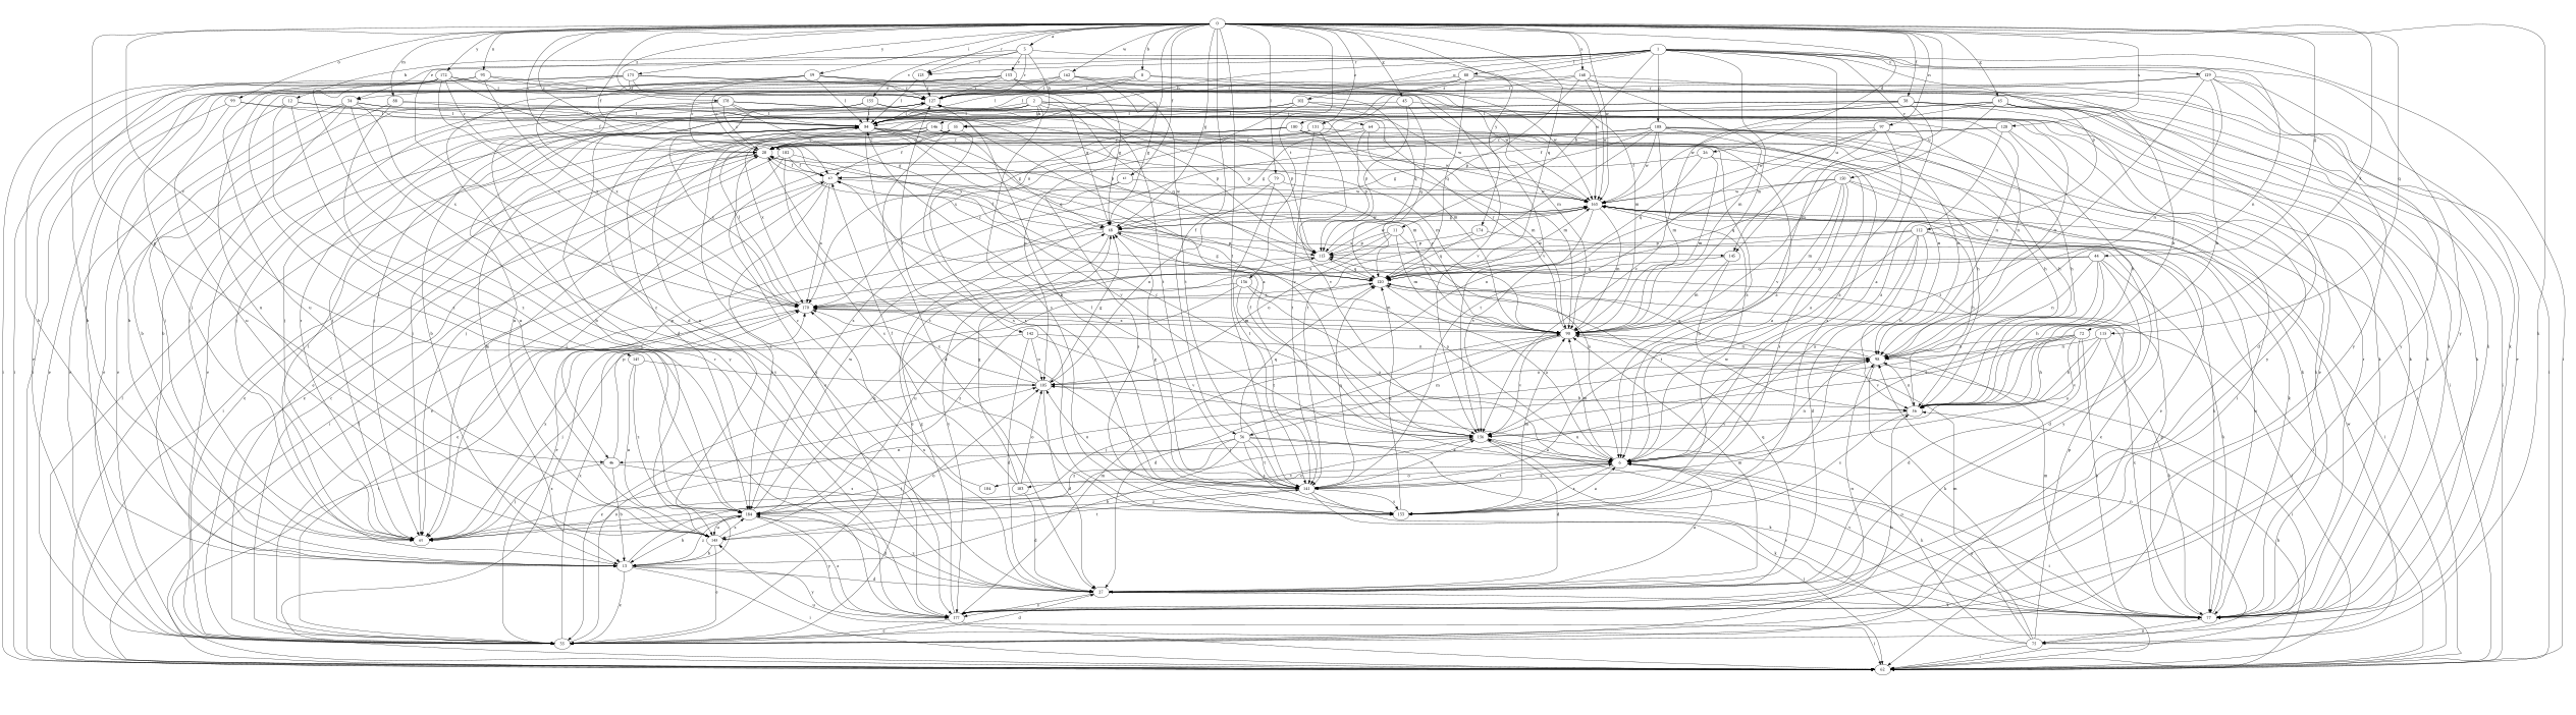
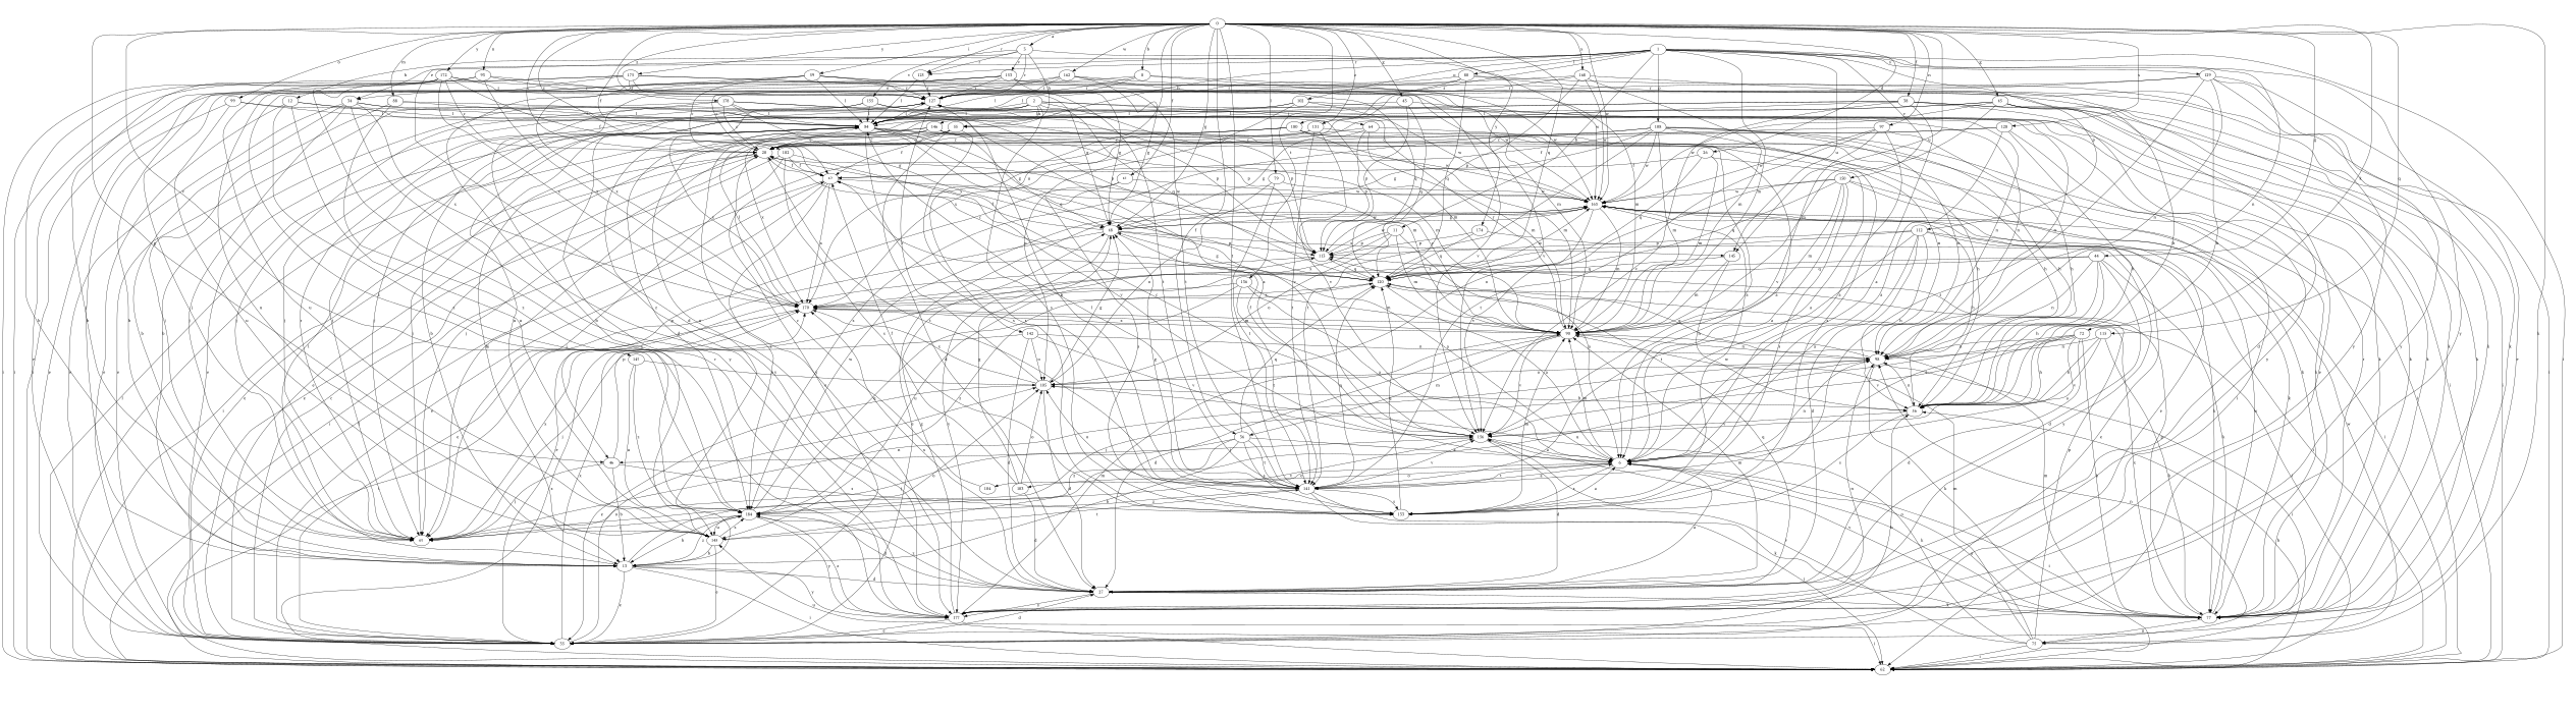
  strict digraph {
    fontname="PT Serif"
    node [fontname="PT Serif"]
    edge [fontname="PT Serif"]
    0
    3
    8
    20
    26
    36
    38
    41
    42
    43
    44
    45
    46
    48
    59
    72
    75
    79
    88
    93
    97
    99
    115
    120
    125
    128
    136
    141
    142
    145
    149
    162
    163
    168
    172
    174
    175
    178
    180
    182
    55
    27
    127
    153
    155
    34
    84
    156
    62
    69
    35
    90
    6
    13
    77
    133
    184
    177
    170
    113
    98
    148
    56
    105
    1
    11
    12
    80
    102
    108
    112
    129
    131
    150
    2
    64
    146
    103
    104
    0 -> 3 [label=a]
    0 -> 8 [label=b]
    0 -> 20 [label=c]
    0 -> 26 [label=d]
    0 -> 36 [label=f]
    0 -> 38 [label=f]
    0 -> 41 [label=f]
    0 -> 42 [label=f]
    0 -> 43 [label=g]
    0 -> 44 [label=g]
    0 -> 45 [label=g]
    0 -> 46 [label=g]
    0 -> 48 [label=g]
    0 -> 59 [label=i]
    0 -> 72 [label=k]
    0 -> 75 [label=k]
    0 -> 79 [label=l]
    0 -> 88 [label=m]
    0 -> 93 [label=n]
    0 -> 97 [label=n]
    0 -> 99 [label=o]
    0 -> 115 [label=q]
    0 -> 120 [label=q]
    0 -> 125 [label=r]
    0 -> 128 [label=s]
    0 -> 136 [label=t]
    0 -> 141 [label=t]
    0 -> 142 [label=u]
    0 -> 145 [label=u]
    0 -> 149 [label=v]
    0 -> 162 [label=w]
    0 -> 163 [label=w]
    0 -> 168 [label=x]
    0 -> 172 [label=y]
    0 -> 174 [label=y]
    0 -> 175 [label=y]
    0 -> 178 [label=z]
    0 -> 180 [label=z]
    0 -> 182 [label=z]
    3 -> 125 [label=r]
    3 -> 163 [label=w]
    3 -> 55 [label=h]
    3 -> 27 [label=d]
    3 -> 127 [label=r]
    3 -> 153 [label=v]
    3 -> 155 [label=v]
    8 -> 163 [label=w]
    8 -> 127 [label=r]
    8 -> 34 [label=e]
    8 -> 84 [label=l]
    8 -> 156 [label=v]
    20 -> 42 [label=f]
    20 -> 141 [label=t]
    20 -> 62 [label=i]
    20 -> 69 [label=j]
    20 -> 35 [label=e]
    26 -> 42 [label=f]
    26 -> 120 [label=q]
    26 -> 90 [label=m]
    26 -> 6 [label=a]
    36 -> 120 [label=q]
    36 -> 141 [label=t]
    36 -> 69 [label=j]
    36 -> 6 [label=a]
    36 -> 13 [label=b]
-   36 -> 77 [label=k]
    36 -> 133 [label=s]
    36 -> 184 [label=z]
    38 -> 84 [label=l]
    38 -> 156 [label=v]
    38 -> 62 [label=i]
    38 -> 6 [label=a]
    38 -> 77 [label=k]
    38 -> 184 [label=z]
    38 -> 177 [label=y]
    38 -> 170 [label=x]
    41 -> 46 [label=p]
    41 -> 163 [label=w]
    41 -> 133 [label=s]
    42 -> 163 [label=w]
    42 -> 62 [label=i]
    42 -> 35 [label=e]
    42 -> 184 [label=z]
    42 -> 170 [label=x]
    43 -> 120 [label=q]
    43 -> 84 [label=l]
    43 -> 77 [label=k]
    43 -> 113 [label=p]
    44 -> 120 [label=q]
    44 -> 141 [label=t]
    44 -> 27 [label=d]
    44 -> 77 [label=k]
    44 -> 98 [label=n]
    44 -> 148 [label=u]
    44 -> 56 [label=h]
    45 -> 163 [label=w]
    45 -> 27 [label=d]
    45 -> 84 [label=l]
    45 -> 35 [label=e]
    45 -> 90 [label=m]
    45 -> 77 [label=k]
    45 -> 148 [label=u]
    46 -> 69 [label=j]
    46 -> 13 [label=b]
    46 -> 133 [label=s]
    46 -> 113 [label=p]
    48 -> 42 [label=f]
    48 -> 145 [label=x]
    48 -> 163 [label=w]
    48 -> 35 [label=e]
    48 -> 6 [label=a]
    48 -> 177 [label=y]
    48 -> 113 [label=p]
    59 -> 20 [label=c]
    59 -> 48 [label=g]
    59 -> 127 [label=r]
    59 -> 84 [label=l]
    59 -> 90 [label=m]
    59 -> 13 [label=b]
    59 -> 170 [label=x]
    72 -> 27 [label=d]
    72 -> 156 [label=v]
    72 -> 6 [label=a]
    72 -> 77 [label=k]
    72 -> 98 [label=n]
    72 -> 148 [label=u]
    72 -> 56 [label=h]
    75 -> 163 [label=w]
    75 -> 156 [label=v]
    75 -> 62 [label=i]
    75 -> 90 [label=m]
    75 -> 6 [label=a]
    75 -> 113 [label=p]
    75 -> 98 [label=n]
    75 -> 105 [label=o]
    79 -> 141 [label=t]
    79 -> 163 [label=w]
    79 -> 105 [label=o]
    88 -> 84 [label=l]
    88 -> 69 [label=j]
    88 -> 184 [label=z]
    88 -> 113 [label=p]
    93 -> 127 [label=r]
    93 -> 156 [label=v]
    93 -> 13 [label=b]
    93 -> 170 [label=x]
    93 -> 148 [label=u]
    97 -> 20 [label=c]
    97 -> 141 [label=t]
    97 -> 163 [label=w]
    97 -> 156 [label=v]
    97 -> 6 [label=a]
    97 -> 56 [label=h]
    99 -> 84 [label=l]
    99 -> 35 [label=e]
    99 -> 90 [label=m]
    99 -> 148 [label=u]
    115 -> 156 [label=v]
    115 -> 77 [label=k]
    115 -> 98 [label=n]
    115 -> 56 [label=h]
    120 -> 20 [label=c]
    120 -> 48 [label=g]
    120 -> 163 [label=w]
    120 -> 62 [label=i]
    120 -> 6 [label=a]
    120 -> 170 [label=x]
    125 -> 127 [label=r]
    125 -> 84 [label=l]
    128 -> 20 [label=c]
    128 -> 42 [label=f]
    128 -> 62 [label=i]
    128 -> 6 [label=a]
    128 -> 56 [label=h]
    136 -> 141 [label=t]
    136 -> 90 [label=m]
    136 -> 6 [label=a]
    136 -> 184 [label=z]
    136 -> 170 [label=x]
    141 -> 48 [label=g]
    141 -> 120 [label=q]
    141 -> 127 [label=r]
    141 -> 84 [label=l]
    141 -> 156 [label=v]
    141 -> 62 [label=i]
    141 -> 6 [label=a]
    141 -> 77 [label=k]
    141 -> 133 [label=s]
    141 -> 184 [label=z]
    141 -> 105 [label=o]
    142 -> 27 [label=d]
    142 -> 156 [label=v]
    142 -> 69 [label=j]
    142 -> 98 [label=n]
    142 -> 105 [label=o]
    145 -> 120 [label=q]
    145 -> 90 [label=m]
    145 -> 56 [label=h]
    149 -> 184 [label=z]
    149 -> 148 [label=u]
    149 -> 105 [label=o]
    162 -> 20 [label=c]
    162 -> 48 [label=g]
    162 -> 120 [label=q]
    162 -> 127 [label=r]
    162 -> 90 [label=m]
    162 -> 184 [label=z]
    163 -> 48 [label=g]
    163 -> 156 [label=v]
    163 -> 62 [label=i]
    163 -> 35 [label=e]
    163 -> 90 [label=m]
    163 -> 77 [label=k]
    163 -> 56 [label=h]
    168 -> 163 [label=w]
    168 -> 127 [label=r]
    168 -> 69 [label=j]
    168 -> 90 [label=m]
    168 -> 113 [label=p]
    168 -> 56 [label=h]
    172 -> 20 [label=c]
    172 -> 42 [label=f]
    172 -> 127 [label=r]
    172 -> 62 [label=i]
    172 -> 69 [label=j]
    172 -> 77 [label=k]
    172 -> 177 [label=y]
    172 -> 170 [label=x]
    174 -> 120 [label=q]
    174 -> 177 [label=y]
    174 -> 113 [label=p]
    175 -> 48 [label=g]
    175 -> 141 [label=t]
    175 -> 163 [label=w]
    175 -> 127 [label=r]
    175 -> 62 [label=i]
    175 -> 35 [label=e]
    175 -> 13 [label=b]
    178 -> 20 [label=c]
    178 -> 48 [label=g]
    178 -> 84 [label=l]
    178 -> 69 [label=j]
    178 -> 35 [label=e]
    178 -> 113 [label=p]
    178 -> 98 [label=n]
    180 -> 20 [label=c]
    180 -> 69 [label=j]
    180 -> 35 [label=e]
    180 -> 90 [label=m]
    180 -> 6 [label=a]
    180 -> 56 [label=h]
    182 -> 42 [label=f]
    182 -> 156 [label=v]
    182 -> 69 [label=j]
    182 -> 35 [label=e]
    182 -> 133 [label=s]
    55 -> 20 [label=c]
    55 -> 42 [label=f]
    55 -> 27 [label=d]
    55 -> 6 [label=a]
    55 -> 133 [label=s]
    55 -> 177 [label=y]
    27 -> 120 [label=q]
    27 -> 90 [label=m]
    27 -> 6 [label=a]
    27 -> 77 [label=k]
    27 -> 184 [label=z]
    27 -> 177 [label=y]
    27 -> 170 [label=x]
    127 -> 84 [label=l]
    127 -> 35 [label=e]
    153 -> 141 [label=t]
    153 -> 27 [label=d]
    153 -> 127 [label=r]
    153 -> 62 [label=i]
    153 -> 77 [label=k]
    153 -> 148 [label=u]
    153 -> 56 [label=h]
    155 -> 84 [label=l]
    155 -> 69 [label=j]
    155 -> 13 [label=b]
    155 -> 113 [label=p]
    155 -> 98 [label=n]
    34 -> 84 [label=l]
    34 -> 69 [label=j]
    34 -> 35 [label=e]
    34 -> 6 [label=a]
    34 -> 13 [label=b]
    34 -> 177 [label=y]
    34 -> 170 [label=x]
    84 -> 20 [label=c]
    84 -> 120 [label=q]
    84 -> 156 [label=v]
    84 -> 69 [label=j]
    84 -> 90 [label=m]
    84 -> 77 [label=k]
    84 -> 133 [label=s]
    84 -> 177 [label=y]
    84 -> 170 [label=x]
    84 -> 98 [label=n]
    156 -> 20 [label=c]
    156 -> 42 [label=f]
    156 -> 46 [label=j]
    156 -> 27 [label=d]
    156 -> 6 [label=a]
    62 -> 42 [label=f]
    62 -> 84 [label=l]
    62 -> 170 [label=x]
    62 -> 148 [label=u]
    62 -> 56 [label=h]
    69 -> 127 [label=r]
    69 -> 170 [label=x]
    69 -> 98 [label=n]
    35 -> 20 [label=c]
    35 -> 27 [label=d]
    35 -> 170 [label=x]
    35 -> 56 [label=h]
    35 -> 105 [label=o]
    90 -> 20 [label=c]
    90 -> 36 [label=m]
    90 -> 27 [label=d]
    90 -> 127 [label=r]
    90 -> 156 [label=v]
    90 -> 170 [label=x]
    90 -> 98 [label=n]
    6 -> 141 [label=t]
    6 -> 62 [label=i]
    6 -> 90 [label=m]
    6 -> 77 [label=k]
    6 -> 133 [label=s]
    6 -> 98 [label=n]
    6 -> 103 [label=o]
    6 -> 104 [label=o]
    13 -> 27 [label=d]
    13 -> 84 [label=l]
    13 -> 62 [label=i]
    13 -> 35 [label=e]
    13 -> 184 [label=z]
    13 -> 177 [label=y]
    13 -> 105 [label=o]
    77 -> 75 [label=u]
    77 -> 163 [label=w]
    77 -> 127 [label=r]
    77 -> 156 [label=v]
    77 -> 90 [label=m]
    77 -> 170 [label=x]
    77 -> 113 [label=p]
    133 -> 120 [label=q]
    133 -> 163 [label=w]
    133 -> 90 [label=m]
    133 -> 6 [label=a]
    184 -> 120 [label=q]
    184 -> 163 [label=w]
    184 -> 27 [label=d]
    184 -> 156 [label=v]
    184 -> 69 [label=j]
    184 -> 13 [label=b]
    184 -> 177 [label=y]
    184 -> 148 [label=u]
    177 -> 48 [label=g]
    177 -> 127 [label=r]
    177 -> 62 [label=i]
    177 -> 35 [label=e]
    177 -> 90 [label=m]
    177 -> 184 [label=z]
    177 -> 98 [label=n]
    170 -> 84 [label=l]
    170 -> 62 [label=i]
    170 -> 90 [label=m]
    113 -> 120 [label=q]
    113 -> 163 [label=w]
    113 -> 35 [label=e]
    98 -> 120 [label=q]
    98 -> 62 [label=i]
    98 -> 69 [label=j]
    98 -> 77 [label=k]
    98 -> 105 [label=o]
    148 -> 141 [label=t]
    148 -> 35 [label=e]
    148 -> 13 [label=b]
    148 -> 184 [label=z]
    56 -> 156 [label=v]
    56 -> 133 [label=s]
    56 -> 98 [label=n]
    105 -> 48 [label=g]
    105 -> 27 [label=d]
    105 -> 127 [label=r]
    105 -> 35 [label=e]
    105 -> 170 [label=x]
    105 -> 56 [label=h]
    1 -> 125 [label=r]
    1 -> 145 [label=u]
    1 -> 55 [label=h]
    1 -> 34 [label=e]
    1 -> 62 [label=i]
    1 -> 90 [label=m]
    1 -> 177 [label=y]
    1 -> 98 [label=n]
    1 -> 11 [label=b]
    1 -> 12 [label=b]
    1 -> 80 [label=l]
    1 -> 102 [label=o]
    1 -> 108 [label=p]
    1 -> 112 [label=p]
    1 -> 129 [label=s]
    1 -> 131 [label=s]
    1 -> 150 [label=v]
    11 -> 90 [label=m]
    11 -> 6 [label=a]
    11 -> 170 [label=x]
    11 -> 113 [label=p]
    11 -> 105 [label=o]
    12 -> 84 [label=l]
    12 -> 35 [label=e]
    12 -> 184 [label=z]
    12 -> 98 [label=n]
    12 -> 148 [label=u]
    80 -> 120 [label=q]
    80 -> 127 [label=r]
    80 -> 84 [label=l]
    80 -> 62 [label=i]
    80 -> 13 [label=b]
    80 -> 177 [label=y]
    102 -> 163 [label=w]
    102 -> 84 [label=l]
    102 -> 62 [label=i]
    102 -> 69 [label=j]
    102 -> 105 [label=o]
    108 -> 20 [label=c]
    108 -> 48 [label=g]
    108 -> 141 [label=t]
    108 -> 163 [label=w]
    108 -> 62 [label=i]
    108 -> 90 [label=m]
    108 -> 133 [label=s]
    108 -> 184 [label=z]
    108 -> 98 [label=n]
    108 -> 56 [label=h]
    112 -> 141 [label=t]
    112 -> 27 [label=d]
    112 -> 62 [label=i]
    112 -> 35 [label=e]
    112 -> 6 [label=a]
    112 -> 170 [label=x]
    112 -> 113 [label=p]
    112 -> 56 [label=h]
    129 -> 127 [label=r]
    129 -> 35 [label=e]
    129 -> 77 [label=k]
    129 -> 133 [label=s]
    129 -> 177 [label=y]
    129 -> 170 [label=x]
    129 -> 98 [label=n]
    131 -> 20 [label=c]
    131 -> 141 [label=t]
    131 -> 156 [label=v]
    131 -> 35 [label=e]
    131 -> 56 [label=h]
    150 -> 120 [label=q]
    150 -> 163 [label=w]
    150 -> 35 [label=e]
    150 -> 90 [label=m]
    150 -> 6 [label=a]
    150 -> 77 [label=k]
    150 -> 133 [label=s]
    150 -> 105 [label=o]
    2 -> 120 [label=q]
    2 -> 84 [label=l]
    2 -> 69 [label=j]
    2 -> 13 [label=b]
    2 -> 77 [label=k]
    2 -> 133 [label=s]
    2 -> 113 [label=p]
    2 -> 148 [label=u]
    2 -> 64 [label=j]
    2 -> 146 [label=u]
    64 -> 20 [label=c]
    64 -> 48 [label=g]
    64 -> 90 [label=m]
    64 -> 77 [label=k]
    64 -> 113 [label=p]
    146 -> 20 [label=c]
    146 -> 48 [label=g]
    146 -> 163 [label=w]
    146 -> 62 [label=i]
    146 -> 90 [label=m]
    146 -> 13 [label=b]
    146 -> 170 [label=x]
    103 -> 42 [label=f]
    103 -> 48 [label=g]
    103 -> 27 [label=d]
    103 -> 105 [label=o]
    104 -> 20 [label=c]
  }
